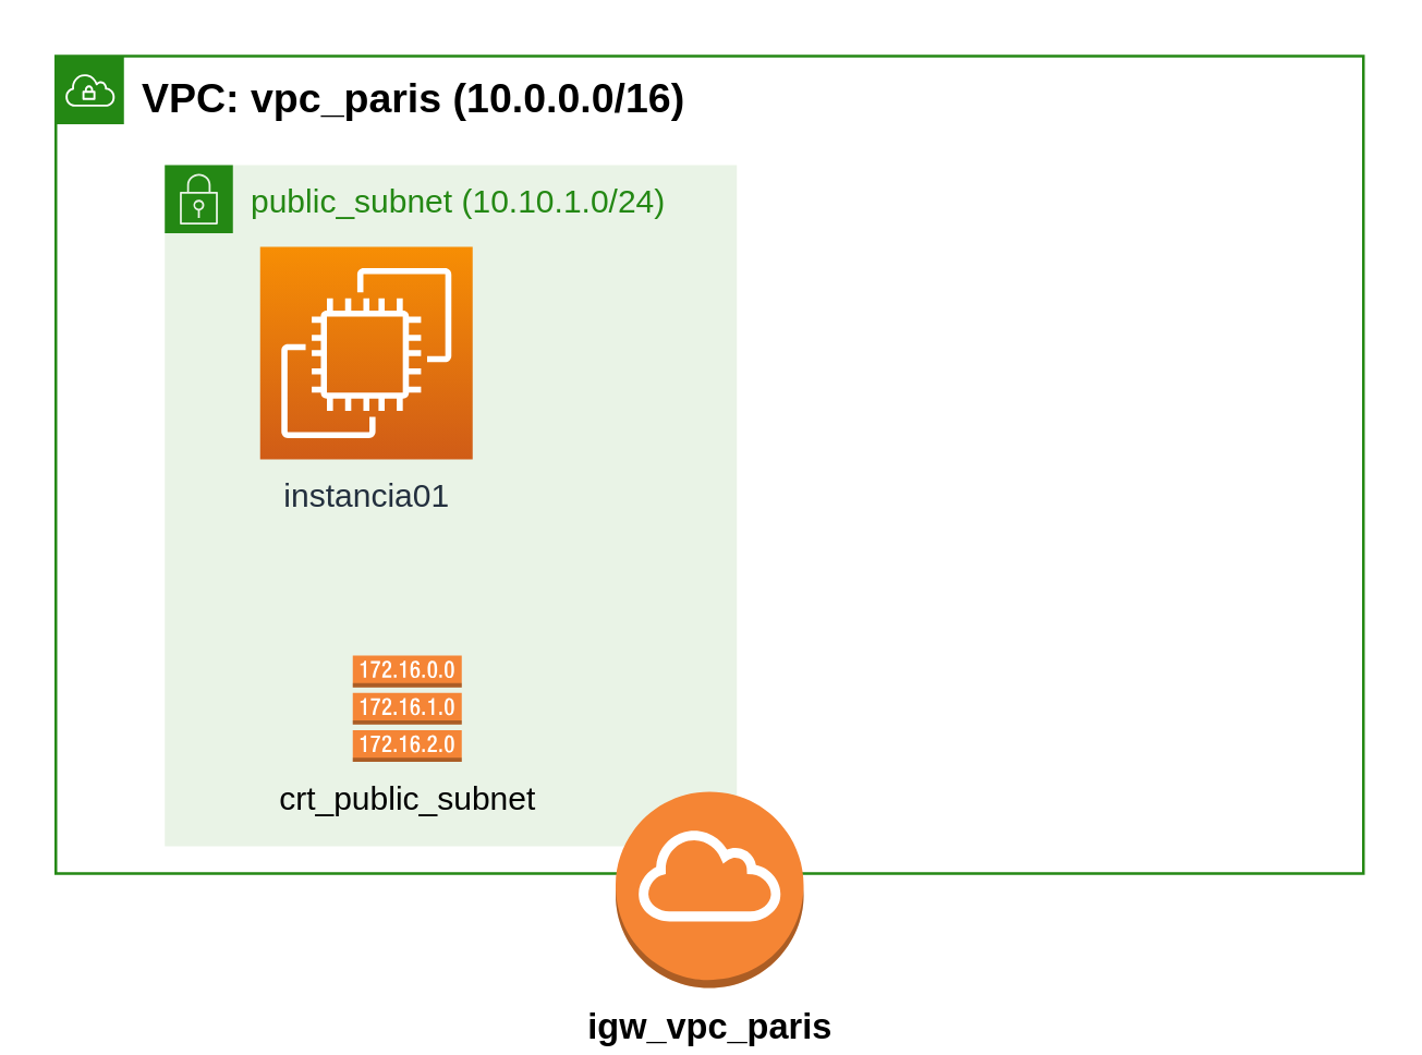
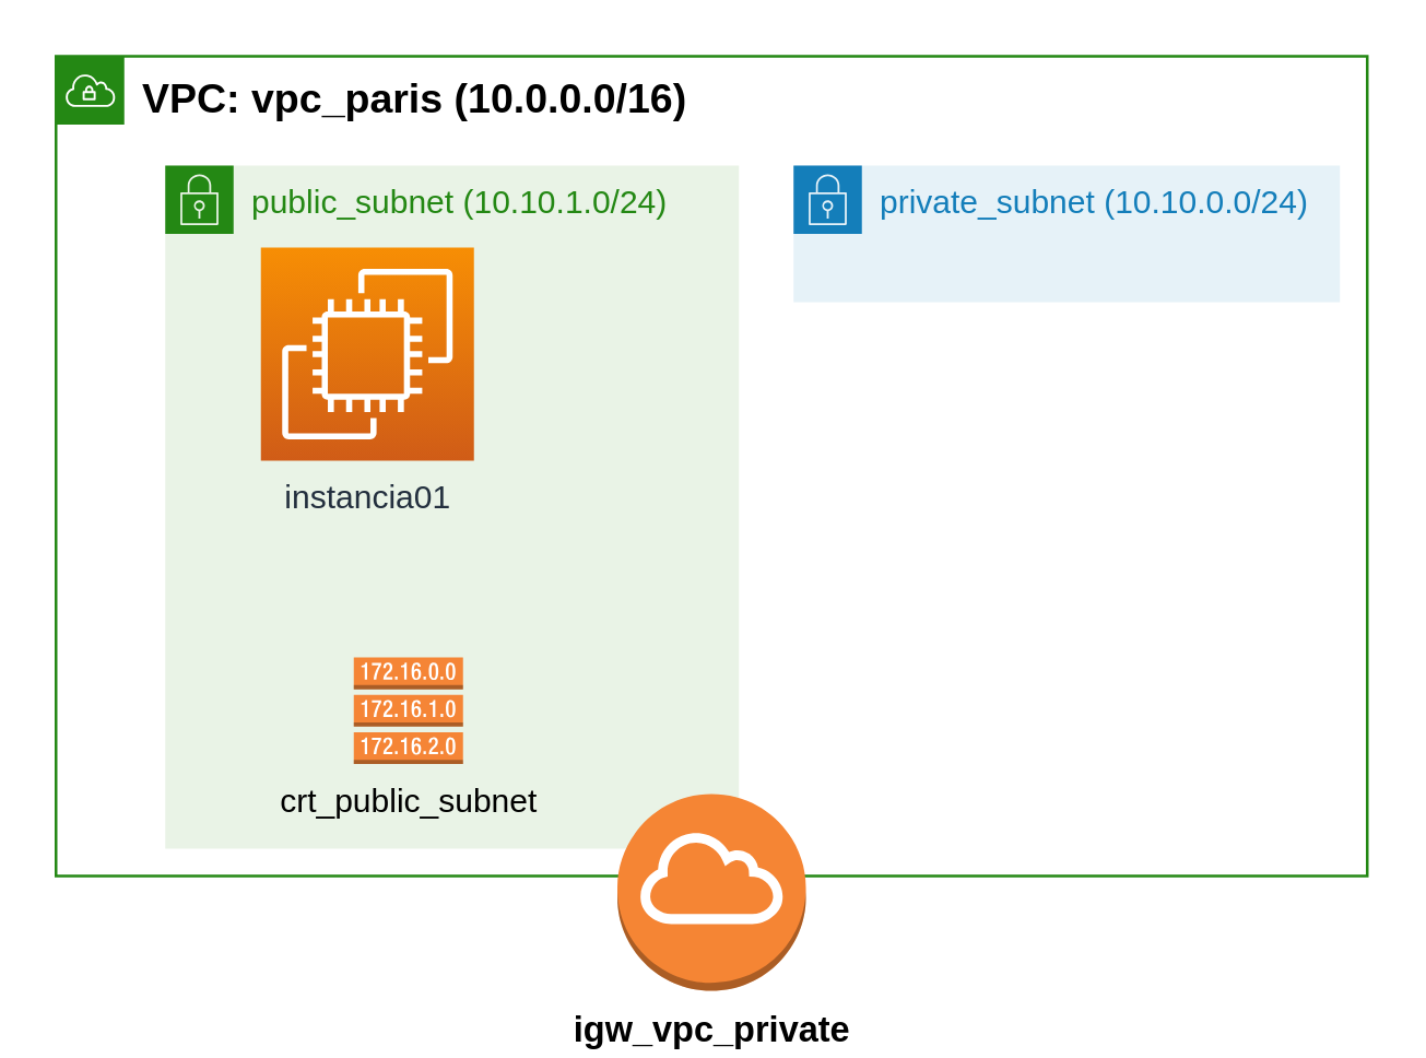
  <mxCell id="0" />
  <mxCell id="1" parent="0" />
  <mxCell id="2" value="&lt;b&gt;&lt;font color=&quot;#000000&quot; style=&quot;font-size: 15px;&quot;&gt;VPC: vpc_paris (10.0.0.0/16)&lt;/font&gt;&lt;/b&gt;" style="points=[[0,0],[0.25,0],[0.5,0],[0.75,0],[1,0],[1,0.25],[1,0.5],[1,0.75],[1,1],[0.75,1],[0.5,1],[0.25,1],[0,1],[0,0.75],[0,0.5],[0,0.25]];outlineConnect=0;gradientColor=none;html=1;whiteSpace=wrap;fontSize=12;fontStyle=0;container=1;pointerEvents=0;collapsible=0;recursiveResize=0;shape=mxgraph.aws4.group;grIcon=mxgraph.aws4.group_vpc;strokeColor=#248814;fillColor=none;verticalAlign=top;align=left;spacingLeft=30;fontColor=#AAB7B8;dashed=0;" parent="1" vertex="1"><mxGeometry x="20" y="20" width="480" height="300" as="geometry" /></mxCell>
  <mxCell id="3" value="public_subnet (10.10.1.0/24)" style="points=[[0,0],[0.25,0],[0.5,0],[0.75,0],[1,0],[1,0.25],[1,0.5],[1,0.75],[1,1],[0.75,1],[0.5,1],[0.25,1],[0,1],[0,0.75],[0,0.5],[0,0.25]];outlineConnect=0;gradientColor=none;html=1;whiteSpace=wrap;fontSize=12;fontStyle=0;container=1;pointerEvents=0;collapsible=0;recursiveResize=0;shape=mxgraph.aws4.group;grIcon=mxgraph.aws4.group_security_group;grStroke=0;strokeColor=#248814;fillColor=#E9F3E6;verticalAlign=top;align=left;spacingLeft=30;fontColor=#248814;dashed=0;" parent="2" vertex="1"><mxGeometry x="40" y="40" width="210" height="250" as="geometry" /></mxCell>
  <mxCell id="4" value="instancia01" style="sketch=0;points=[[0,0,0],[0.25,0,0],[0.5,0,0],[0.75,0,0],[1,0,0],[0,1,0],[0.25,1,0],[0.5,1,0],[0.75,1,0],[1,1,0],[0,0.25,0],[0,0.5,0],[0,0.75,0],[1,0.25,0],[1,0.5,0],[1,0.75,0]];outlineConnect=0;fontColor=#232F3E;gradientColor=#F78E04;gradientDirection=north;fillColor=#D05C17;strokeColor=#ffffff;dashed=0;verticalLabelPosition=bottom;verticalAlign=top;align=center;html=1;fontSize=12;fontStyle=0;aspect=fixed;shape=mxgraph.aws4.resourceIcon;resIcon=mxgraph.aws4.ec2;" parent="3" vertex="1"><mxGeometry x="35" y="30" width="78" height="78" as="geometry" /></mxCell>
  <mxCell id="5" value="crt_public_subnet" style="outlineConnect=0;dashed=0;verticalLabelPosition=bottom;verticalAlign=top;align=center;html=1;shape=mxgraph.aws3.route_table;fillColor=#F58536;gradientColor=none;" parent="3" vertex="1"><mxGeometry x="69" y="180" width="40" height="39" as="geometry" /></mxCell>
+ <mxCell id="6" value="private_subnet (10.10.0.0/24)" style="points=[[0,0],[0.25,0],[0.5,0],[0.75,0],[1,0],[1,0.25],[1,0.5],[1,0.75],[1,1],[0.75,1],[0.5,1],[0.25,1],[0,1],[0,0.75],[0,0.5],[0,0.25]];outlineConnect=0;gradientColor=none;html=1;whiteSpace=wrap;fontSize=12;fontStyle=0;container=1;pointerEvents=0;collapsible=0;recursiveResize=0;shape=mxgraph.aws4.group;grIcon=mxgraph.aws4.group_security_group;grStroke=0;strokeColor=#147EBA;fillColor=#E6F2F8;verticalAlign=top;align=left;spacingLeft=30;fontColor=#147EBA;dashed=0;" parent="2" vertex="1"><mxGeometry x="270" y="40" width="200" height="50" as="geometry" /></mxCell>
  <mxCell id="7" style="edgeStyle=orthogonalEdgeStyle;rounded=0;orthogonalLoop=1;jettySize=auto;html=1;exitX=0.5;exitY=1;exitDx=0;exitDy=0;" parent="1" source="2" target="2" edge="1"><mxGeometry relative="1" as="geometry" /></mxCell>
- <mxCell id="8" value="&lt;b&gt;&lt;font style=&quot;font-size: 13px;&quot;&gt;igw_vpc_paris&lt;/font&gt;&lt;/b&gt;" style="outlineConnect=0;dashed=0;verticalLabelPosition=bottom;verticalAlign=top;align=center;html=1;shape=mxgraph.aws3.internet_gateway;fillColor=#F58534;gradientColor=none;" parent="1" vertex="1"><mxGeometry x="225.5" y="290" width="69" height="72" as="geometry" /></mxCell>
+ <mxCell id="8" value="&lt;b&gt;&lt;font style=&quot;font-size: 13px;&quot;&gt;igw_vpc_private&lt;/font&gt;&lt;/b&gt;" style="outlineConnect=0;dashed=0;verticalLabelPosition=bottom;verticalAlign=top;align=center;html=1;shape=mxgraph.aws3.internet_gateway;fillColor=#F58534;gradientColor=none;" parent="1" vertex="1"><mxGeometry x="225.5" y="290" width="69" height="72" as="geometry" /></mxCell>
